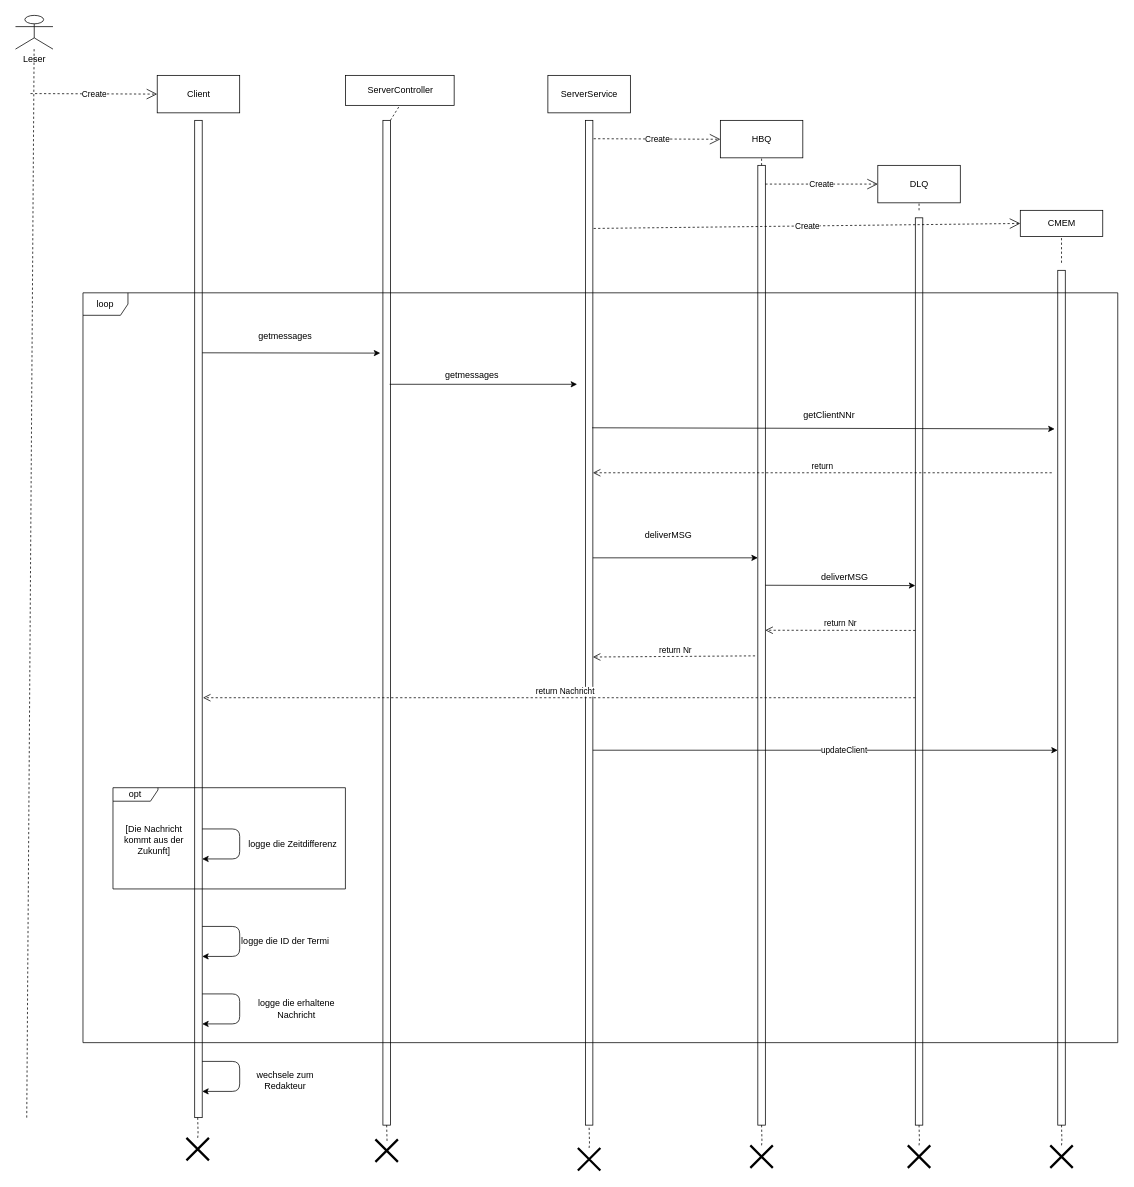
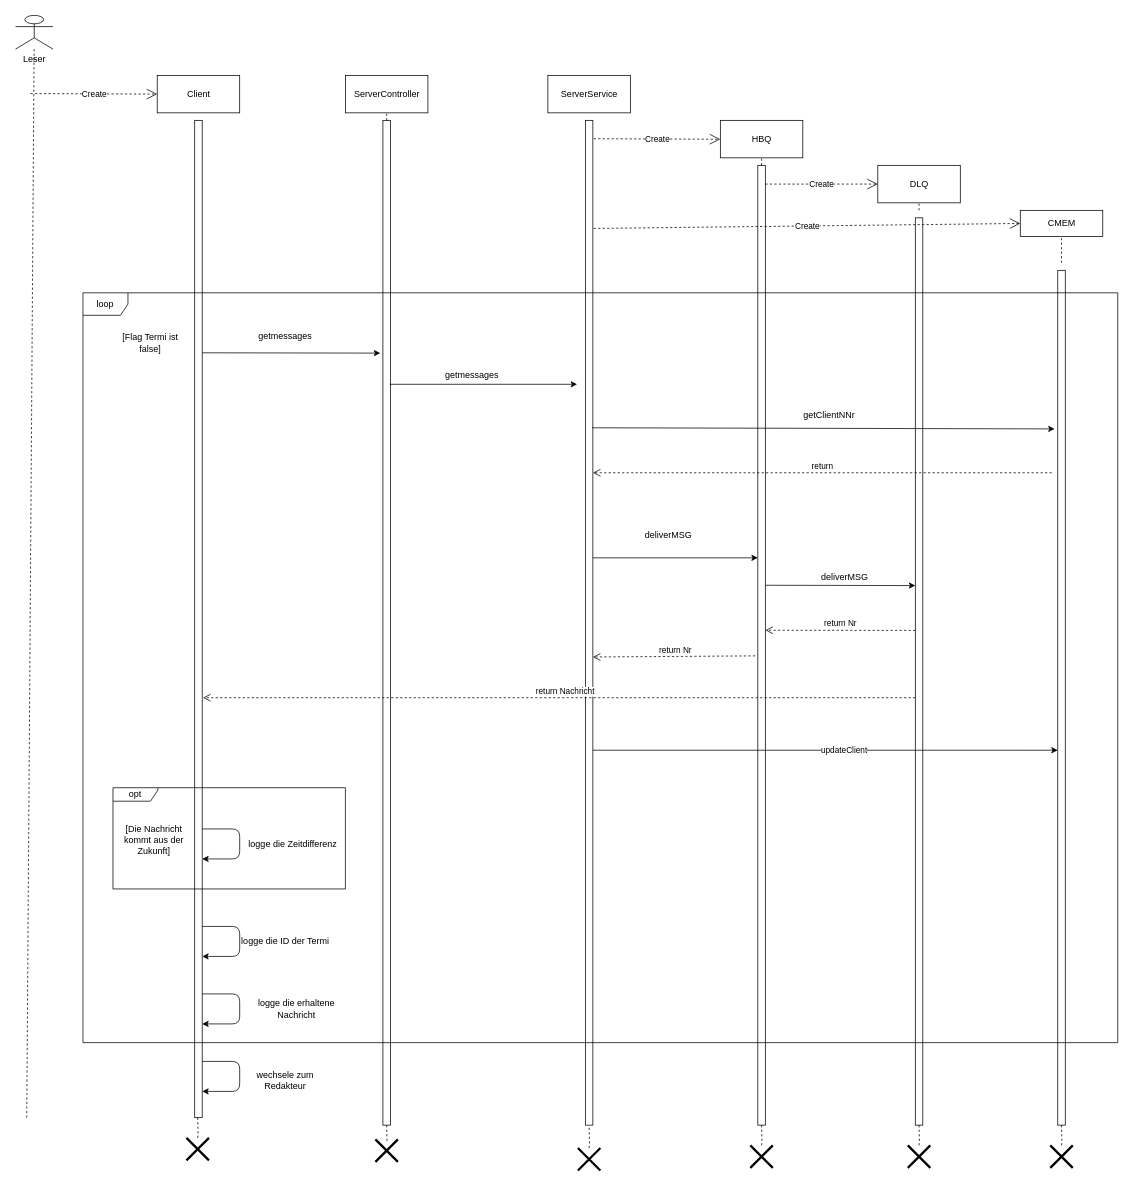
  <mxCell id="0" />
  <mxCell id="1" parent="0" />
  <mxCell id="2" value="Leser" style="shape=umlActor;verticalLabelPosition=bottom;verticalAlign=top;html=1;outlineConnect=0;" vertex="1" parent="1"><mxGeometry x="20" y="20" width="50" height="45" as="geometry" /></mxCell>
- <mxCell id="3" value="ServerController" style="html=1;" vertex="1" parent="1"><mxGeometry x="460" y="100" width="145" height="40" as="geometry" /></mxCell>
+ <mxCell id="3" value="ServerController" style="html=1;" vertex="1" parent="1"><mxGeometry x="460" y="100" width="110" height="50" as="geometry" /></mxCell>
  <mxCell id="4" value="ServerService" style="html=1;" vertex="1" parent="1"><mxGeometry x="730" y="100" width="110" height="50" as="geometry" /></mxCell>
  <mxCell id="5" value="" style="endArrow=none;dashed=1;html=1;entryX=0.5;entryY=1;entryDx=0;entryDy=0;" edge="1" parent="1" source="14" target="3"><mxGeometry width="50" height="50" relative="1" as="geometry"><mxPoint x="510" y="1740" as="sourcePoint" /><mxPoint x="515" y="180" as="targetPoint" /></mxGeometry></mxCell>
  <mxCell id="6" value="" style="endArrow=classic;html=1;" edge="1" parent="1"><mxGeometry width="50" height="50" relative="1" as="geometry"><mxPoint x="269" y="1325" as="sourcePoint" /><mxPoint x="269" y="1365" as="targetPoint" /><Array as="points"><mxPoint x="319" y="1325" /><mxPoint x="319" y="1365" /></Array></mxGeometry></mxCell>
  <mxCell id="7" value="Client" style="html=1;" vertex="1" parent="1"><mxGeometry x="209" y="100" width="110" height="50" as="geometry" /></mxCell>
  <mxCell id="8" value="" style="endArrow=none;dashed=1;html=1;" edge="1" parent="1" target="2"><mxGeometry width="50" height="50" relative="1" as="geometry"><mxPoint x="35" y="1490" as="sourcePoint" /><mxPoint x="35" y="130" as="targetPoint" /></mxGeometry></mxCell>
  <mxCell id="9" value="HBQ" style="html=1;" vertex="1" parent="1"><mxGeometry x="960" y="160" width="110" height="50" as="geometry" /></mxCell>
  <mxCell id="10" value="DLQ" style="html=1;" vertex="1" parent="1"><mxGeometry x="1170" y="220" width="110" height="50" as="geometry" /></mxCell>
  <mxCell id="11" value="" style="endArrow=none;dashed=1;html=1;entryX=0.5;entryY=1;entryDx=0;entryDy=0;" edge="1" parent="1" source="16" target="9"><mxGeometry width="50" height="50" relative="1" as="geometry"><mxPoint x="1015" y="1730" as="sourcePoint" /><mxPoint x="1014.58" y="146" as="targetPoint" /></mxGeometry></mxCell>
  <mxCell id="12" value="" style="endArrow=none;dashed=1;html=1;entryX=0.5;entryY=1;entryDx=0;entryDy=0;" edge="1" parent="1" target="10"><mxGeometry width="50" height="50" relative="1" as="geometry"><mxPoint x="1225" y="280" as="sourcePoint" /><mxPoint x="1225" y="270" as="targetPoint" /></mxGeometry></mxCell>
  <mxCell id="13" value="" style="html=1;points=[];perimeter=orthogonalPerimeter;fillColor=none;" vertex="1" parent="1"><mxGeometry x="259" y="160" width="10" height="1330" as="geometry" /></mxCell>
  <mxCell id="14" value="" style="html=1;points=[];perimeter=orthogonalPerimeter;fillColor=none;" vertex="1" parent="1"><mxGeometry x="510" y="160" width="10" height="1340" as="geometry" /></mxCell>
  <mxCell id="15" value="" style="html=1;points=[];perimeter=orthogonalPerimeter;fillColor=none;" vertex="1" parent="1"><mxGeometry x="780" y="160" width="10" height="1340" as="geometry" /></mxCell>
  <mxCell id="16" value="" style="html=1;points=[];perimeter=orthogonalPerimeter;gradientColor=#ffffff;fillColor=none;" vertex="1" parent="1"><mxGeometry x="1010" y="220" width="10" height="1280" as="geometry" /></mxCell>
  <mxCell id="17" value="" style="html=1;points=[];perimeter=orthogonalPerimeter;fillColor=none;" vertex="1" parent="1"><mxGeometry x="1220" y="290" width="10" height="1210" as="geometry" /></mxCell>
  <mxCell id="18" value="Create" style="endArrow=open;endSize=12;dashed=1;html=1;entryX=0;entryY=0.5;entryDx=0;entryDy=0;" edge="1" parent="1" target="7"><mxGeometry width="160" relative="1" as="geometry"><mxPoint x="40" y="124.29" as="sourcePoint" /><mxPoint x="200" y="124.29" as="targetPoint" /></mxGeometry></mxCell>
  <mxCell id="19" value="" style="endArrow=classic;html=1;entryX=-0.253;entryY=0.038;entryDx=0;entryDy=0;entryPerimeter=0;" edge="1" parent="1"><mxGeometry width="50" height="50" relative="1" as="geometry"><mxPoint x="269" y="470" as="sourcePoint" /><mxPoint x="506.47" y="470.42" as="targetPoint" /></mxGeometry></mxCell>
  <mxCell id="20" value="&lt;span style=&quot;text-align: left ; color: rgb(0 , 0 , 0) ; text-transform: none ; text-indent: 0px ; letter-spacing: normal ; font-family: &amp;#34;helvetica&amp;#34; , &amp;#34;arial&amp;#34; , sans-serif ; font-style: normal ; font-variant: normal ; font-weight: 400 ; text-decoration: none ; word-spacing: 0px ; display: inline ; float: none ; background-color: rgb(255 , 255 , 255)&quot;&gt;&lt;font style=&quot;font-size: 12px&quot;&gt;getmessages&lt;/font&gt;&lt;/span&gt;" style="text;html=1;strokeColor=none;fillColor=none;align=center;verticalAlign=middle;whiteSpace=wrap;rounded=0;" vertex="1" parent="1"><mxGeometry x="330" y="438" width="100" height="20" as="geometry" /></mxCell>
  <mxCell id="21" value="loop" style="shape=umlFrame;whiteSpace=wrap;html=1;fillColor=none;gradientColor=#ffffff;" vertex="1" parent="1"><mxGeometry x="110" y="390" width="1380" height="1000" as="geometry" /></mxCell>
+ <mxCell id="22" value="[Flag Termi ist false]" style="text;html=1;strokeColor=none;fillColor=none;align=center;verticalAlign=middle;whiteSpace=wrap;rounded=0;" vertex="1" parent="1"><mxGeometry x="150" y="430" width="100" height="54" as="geometry" /></mxCell>
  <mxCell id="23" value="logge die erhaltene Nachricht" style="text;html=1;strokeColor=none;fillColor=none;align=center;verticalAlign=middle;whiteSpace=wrap;rounded=0;" vertex="1" parent="1"><mxGeometry x="335" y="1335" width="120" height="20" as="geometry" /></mxCell>
  <mxCell id="24" value="" style="endArrow=classic;html=1;" edge="1" parent="1"><mxGeometry width="50" height="50" relative="1" as="geometry"><mxPoint x="519" y="512" as="sourcePoint" /><mxPoint x="769" y="512" as="targetPoint" /></mxGeometry></mxCell>
  <mxCell id="25" value="&lt;span style=&quot;text-align: left ; color: rgb(0 , 0 , 0) ; text-transform: none ; text-indent: 0px ; letter-spacing: normal ; font-family: &amp;#34;helvetica&amp;#34; , &amp;#34;arial&amp;#34; , sans-serif ; font-style: normal ; font-variant: normal ; font-weight: 400 ; text-decoration: none ; word-spacing: 0px ; display: inline ; float: none ; background-color: rgb(255 , 255 , 255)&quot;&gt;&lt;font style=&quot;font-size: 12px&quot;&gt;getmessages&lt;/font&gt;&lt;/span&gt;" style="text;html=1;strokeColor=none;fillColor=none;align=center;verticalAlign=middle;whiteSpace=wrap;rounded=0;" vertex="1" parent="1"><mxGeometry x="579" y="490" width="100" height="20" as="geometry" /></mxCell>
  <mxCell id="26" value="" style="endArrow=classic;html=1;" edge="1" parent="1"><mxGeometry width="50" height="50" relative="1" as="geometry"><mxPoint x="790" y="743.43" as="sourcePoint" /><mxPoint x="1010" y="743.43" as="targetPoint" /></mxGeometry></mxCell>
  <mxCell id="27" value="deliverMSG" style="text;html=1;strokeColor=none;fillColor=none;align=center;verticalAlign=middle;whiteSpace=wrap;rounded=0;" vertex="1" parent="1"><mxGeometry x="841" y="704.3" width="100" height="20" as="geometry" /></mxCell>
  <mxCell id="28" value="" style="endArrow=classic;html=1;" edge="1" parent="1"><mxGeometry width="50" height="50" relative="1" as="geometry"><mxPoint x="1020" y="780" as="sourcePoint" /><mxPoint x="1220" y="780.43" as="targetPoint" /></mxGeometry></mxCell>
  <mxCell id="29" value="deliverMSG" style="text;html=1;strokeColor=none;fillColor=none;align=center;verticalAlign=middle;whiteSpace=wrap;rounded=0;" vertex="1" parent="1"><mxGeometry x="1076" y="760" width="100" height="20" as="geometry" /></mxCell>
  <mxCell id="30" value="return Nr" style="html=1;verticalAlign=bottom;endArrow=open;dashed=1;endSize=8;entryX=1.204;entryY=0.894;entryDx=0;entryDy=0;entryPerimeter=0;" edge="1" parent="1"><mxGeometry relative="1" as="geometry"><mxPoint x="1220" y="840.25" as="sourcePoint" /><mxPoint x="1020" y="840" as="targetPoint" /></mxGeometry></mxCell>
  <mxCell id="31" value="return Nr" style="html=1;verticalAlign=bottom;endArrow=open;dashed=1;endSize=8;entryX=1.204;entryY=0.894;entryDx=0;entryDy=0;entryPerimeter=0;exitX=-0.366;exitY=0.188;exitDx=0;exitDy=0;exitPerimeter=0;" edge="1" parent="1"><mxGeometry x="-0.017" y="1" relative="1" as="geometry"><mxPoint x="1006.34" y="874.17" as="sourcePoint" /><mxPoint x="790" y="875.71" as="targetPoint" /><mxPoint as="offset" /></mxGeometry></mxCell>
  <mxCell id="32" value="" style="endArrow=classic;html=1;" edge="1" parent="1"><mxGeometry width="50" height="50" relative="1" as="geometry"><mxPoint x="269" y="1415" as="sourcePoint" /><mxPoint x="269" y="1455" as="targetPoint" /><Array as="points"><mxPoint x="319" y="1415" /><mxPoint x="319" y="1455" /></Array></mxGeometry></mxCell>
  <mxCell id="33" value="wechsele zum Redakteur" style="text;html=1;strokeColor=none;fillColor=none;align=center;verticalAlign=middle;whiteSpace=wrap;rounded=0;" vertex="1" parent="1"><mxGeometry x="320" y="1430" width="120" height="20" as="geometry" /></mxCell>
  <mxCell id="34" value="opt" style="shape=umlFrame;whiteSpace=wrap;html=1;width=60;height=18;" vertex="1" parent="1"><mxGeometry x="150" y="1050" width="310" height="135" as="geometry" /></mxCell>
  <mxCell id="35" value="[Die Nachricht kommt aus der Zukunft]" style="text;html=1;strokeColor=none;fillColor=none;align=center;verticalAlign=middle;whiteSpace=wrap;rounded=0;" vertex="1" parent="1"><mxGeometry x="160" y="1095" width="90" height="50" as="geometry" /></mxCell>
  <mxCell id="36" value="" style="endArrow=classic;html=1;" edge="1" parent="1"><mxGeometry width="50" height="50" relative="1" as="geometry"><mxPoint x="269" y="1105" as="sourcePoint" /><mxPoint x="269" y="1145" as="targetPoint" /><Array as="points"><mxPoint x="319" y="1105" /><mxPoint x="319" y="1145" /></Array></mxGeometry></mxCell>
  <mxCell id="37" value="logge die Zeitdifferenz" style="text;html=1;strokeColor=none;fillColor=none;align=center;verticalAlign=middle;whiteSpace=wrap;rounded=0;" vertex="1" parent="1"><mxGeometry x="330" y="1115" width="120" height="20" as="geometry" /></mxCell>
  <mxCell id="38" value="Create" style="endArrow=open;endSize=12;dashed=1;html=1;entryX=0;entryY=0.5;entryDx=0;entryDy=0;" edge="1" parent="1"><mxGeometry width="160" relative="1" as="geometry"><mxPoint x="791" y="184.5" as="sourcePoint" /><mxPoint x="960" y="185.21" as="targetPoint" /></mxGeometry></mxCell>
  <mxCell id="39" value="Create" style="endArrow=open;endSize=12;dashed=1;html=1;entryX=0;entryY=0.5;entryDx=0;entryDy=0;" edge="1" parent="1" target="10"><mxGeometry width="160" relative="1" as="geometry"><mxPoint x="1020" y="245" as="sourcePoint" /><mxPoint x="960" y="245.21" as="targetPoint" /></mxGeometry></mxCell>
  <mxCell id="40" value="" style="group" vertex="1" connectable="0" parent="1"><mxGeometry x="248" y="1517" width="30" height="30" as="geometry" /></mxCell>
  <mxCell id="41" value="" style="shape=umlDestroy;whiteSpace=wrap;html=1;strokeWidth=3;" vertex="1" parent="40"><mxGeometry width="30" height="30" as="geometry" /></mxCell>
  <mxCell id="42" style="edgeStyle=orthogonalEdgeStyle;rounded=0;orthogonalLoop=1;jettySize=auto;html=1;endArrow=none;endFill=0;dashed=1;" edge="1" parent="1" target="41"><mxGeometry relative="1" as="geometry"><mxPoint x="263" y="1490" as="sourcePoint" /></mxGeometry></mxCell>
  <mxCell id="43" value="" style="group" vertex="1" connectable="0" parent="1"><mxGeometry x="500" y="1519" width="30" height="30" as="geometry" /></mxCell>
  <mxCell id="44" value="" style="shape=umlDestroy;whiteSpace=wrap;html=1;strokeWidth=3;" vertex="1" parent="43"><mxGeometry width="30" height="30" as="geometry" /></mxCell>
  <mxCell id="45" style="edgeStyle=orthogonalEdgeStyle;rounded=0;orthogonalLoop=1;jettySize=auto;html=1;endArrow=none;endFill=0;dashed=1;" edge="1" parent="1" target="44"><mxGeometry relative="1" as="geometry"><mxPoint x="515" y="1500" as="sourcePoint" /></mxGeometry></mxCell>
  <mxCell id="46" value="" style="group" vertex="1" connectable="0" parent="1"><mxGeometry x="770" y="1530.5" width="30" height="30" as="geometry" /></mxCell>
  <mxCell id="47" value="" style="shape=umlDestroy;whiteSpace=wrap;html=1;strokeWidth=3;" vertex="1" parent="46"><mxGeometry width="30" height="30" as="geometry" /></mxCell>
  <mxCell id="48" style="edgeStyle=orthogonalEdgeStyle;rounded=0;orthogonalLoop=1;jettySize=auto;html=1;endArrow=none;endFill=0;dashed=1;" edge="1" parent="1" target="47"><mxGeometry relative="1" as="geometry"><mxPoint x="785" y="1503.5" as="sourcePoint" /></mxGeometry></mxCell>
  <mxCell id="49" value="" style="group" vertex="1" connectable="0" parent="1"><mxGeometry x="1210" y="1527" width="30" height="30" as="geometry" /></mxCell>
  <mxCell id="50" value="" style="shape=umlDestroy;whiteSpace=wrap;html=1;strokeWidth=3;" vertex="1" parent="49"><mxGeometry width="30" height="30" as="geometry" /></mxCell>
  <mxCell id="51" style="edgeStyle=orthogonalEdgeStyle;rounded=0;orthogonalLoop=1;jettySize=auto;html=1;endArrow=none;endFill=0;dashed=1;" edge="1" parent="1" target="50"><mxGeometry relative="1" as="geometry"><mxPoint x="1225" y="1500" as="sourcePoint" /></mxGeometry></mxCell>
  <mxCell id="52" value="" style="group" vertex="1" connectable="0" parent="1"><mxGeometry x="1000" y="1527" width="30" height="30" as="geometry" /></mxCell>
  <mxCell id="53" value="" style="shape=umlDestroy;whiteSpace=wrap;html=1;strokeWidth=3;" vertex="1" parent="52"><mxGeometry width="30" height="30" as="geometry" /></mxCell>
  <mxCell id="54" style="edgeStyle=orthogonalEdgeStyle;rounded=0;orthogonalLoop=1;jettySize=auto;html=1;endArrow=none;endFill=0;dashed=1;" edge="1" parent="1" target="53"><mxGeometry relative="1" as="geometry"><mxPoint x="1015" y="1500" as="sourcePoint" /></mxGeometry></mxCell>
  <mxCell id="55" value="" style="endArrow=none;dashed=1;html=1;entryX=0.5;entryY=1;entryDx=0;entryDy=0;" edge="1" parent="1" target="60"><mxGeometry width="50" height="50" relative="1" as="geometry"><mxPoint x="1415" y="350" as="sourcePoint" /><mxPoint x="1415" y="340" as="targetPoint" /></mxGeometry></mxCell>
  <mxCell id="56" value="" style="html=1;points=[];perimeter=orthogonalPerimeter;fillColor=none;" vertex="1" parent="1"><mxGeometry x="1410" y="360" width="10" height="1140" as="geometry" /></mxCell>
  <mxCell id="57" value="" style="group" vertex="1" connectable="0" parent="1"><mxGeometry x="1400" y="1527" width="30" height="30" as="geometry" /></mxCell>
  <mxCell id="58" value="" style="shape=umlDestroy;whiteSpace=wrap;html=1;strokeWidth=3;" vertex="1" parent="57"><mxGeometry width="30" height="30" as="geometry" /></mxCell>
  <mxCell id="59" style="edgeStyle=orthogonalEdgeStyle;rounded=0;orthogonalLoop=1;jettySize=auto;html=1;endArrow=none;endFill=0;dashed=1;" edge="1" parent="1" target="58"><mxGeometry relative="1" as="geometry"><mxPoint x="1415" y="1500" as="sourcePoint" /></mxGeometry></mxCell>
  <mxCell id="60" value="CMEM" style="html=1;" vertex="1" parent="1"><mxGeometry x="1360" y="280" width="110" height="35" as="geometry" /></mxCell>
  <mxCell id="61" value="Create" style="endArrow=open;endSize=12;dashed=1;html=1;entryX=0;entryY=0.5;entryDx=0;entryDy=0;" edge="1" parent="1" target="60"><mxGeometry width="160" relative="1" as="geometry"><mxPoint x="791" y="304.17" as="sourcePoint" /><mxPoint x="1170" y="304.67" as="targetPoint" /></mxGeometry></mxCell>
  <mxCell id="62" value="" style="endArrow=classic;html=1;" edge="1" parent="1"><mxGeometry width="50" height="50" relative="1" as="geometry"><mxPoint x="269" y="1235" as="sourcePoint" /><mxPoint x="269" y="1275" as="targetPoint" /><Array as="points"><mxPoint x="319" y="1235" /><mxPoint x="319" y="1275" /></Array></mxGeometry></mxCell>
  <mxCell id="63" value="logge die ID der Termi" style="text;html=1;strokeColor=none;fillColor=none;align=center;verticalAlign=middle;whiteSpace=wrap;rounded=0;" vertex="1" parent="1"><mxGeometry x="320" y="1245" width="120" height="20" as="geometry" /></mxCell>
  <mxCell id="64" value="&lt;span style=&quot;text-align: left ; color: rgb(0 , 0 , 0) ; text-transform: none ; text-indent: 0px ; letter-spacing: normal ; font-family: &amp;#34;helvetica&amp;#34; , &amp;#34;arial&amp;#34; , sans-serif ; font-style: normal ; font-variant: normal ; font-weight: 400 ; text-decoration: none ; word-spacing: 0px ; display: inline ; float: none ; background-color: rgb(255 , 255 , 255)&quot;&gt;&lt;font style=&quot;font-size: 12px&quot;&gt;getClientNNr&lt;/font&gt;&lt;/span&gt;" style="text;whiteSpace=wrap;html=1;" vertex="1" parent="1"><mxGeometry x="1069" y="540" width="120" height="30" as="geometry" /></mxCell>
  <mxCell id="65" value="" style="endArrow=classic;html=1;entryX=-0.319;entryY=0.139;entryDx=0;entryDy=0;entryPerimeter=0;" edge="1" parent="1"><mxGeometry width="50" height="50" relative="1" as="geometry"><mxPoint x="789" y="570" as="sourcePoint" /><mxPoint x="1405.81" y="571.51" as="targetPoint" /></mxGeometry></mxCell>
  <mxCell id="66" value="return" style="html=1;verticalAlign=bottom;endArrow=open;dashed=1;endSize=8;" edge="1" parent="1"><mxGeometry relative="1" as="geometry"><mxPoint x="1402" y="630" as="sourcePoint" /><mxPoint x="790" y="630" as="targetPoint" /><Array as="points" /></mxGeometry></mxCell>
  <mxCell id="67" value="" style="endArrow=classic;html=1;entryX=0;entryY=0.367;entryDx=0;entryDy=0;entryPerimeter=0;" edge="1" parent="1"><mxGeometry width="50" height="50" relative="1" as="geometry"><mxPoint x="790" y="1000" as="sourcePoint" /><mxPoint x="1410" y="1000.03" as="targetPoint" /></mxGeometry></mxCell>
  <mxCell id="68" value="updateClient" style="edgeLabel;html=1;align=center;verticalAlign=middle;resizable=0;points=[];" vertex="1" connectable="0" parent="67"><mxGeometry x="0.079" y="1" relative="1" as="geometry"><mxPoint as="offset" /></mxGeometry></mxCell>
  <mxCell id="69" value="return Nachricht" style="html=1;verticalAlign=bottom;endArrow=open;dashed=1;endSize=8;exitX=-0.366;exitY=0.188;exitDx=0;exitDy=0;exitPerimeter=0;" edge="1" parent="1"><mxGeometry x="-0.017" y="1" relative="1" as="geometry"><mxPoint x="1220" y="930" as="sourcePoint" /><mxPoint x="270" y="930" as="targetPoint" /><mxPoint as="offset" /></mxGeometry></mxCell>
